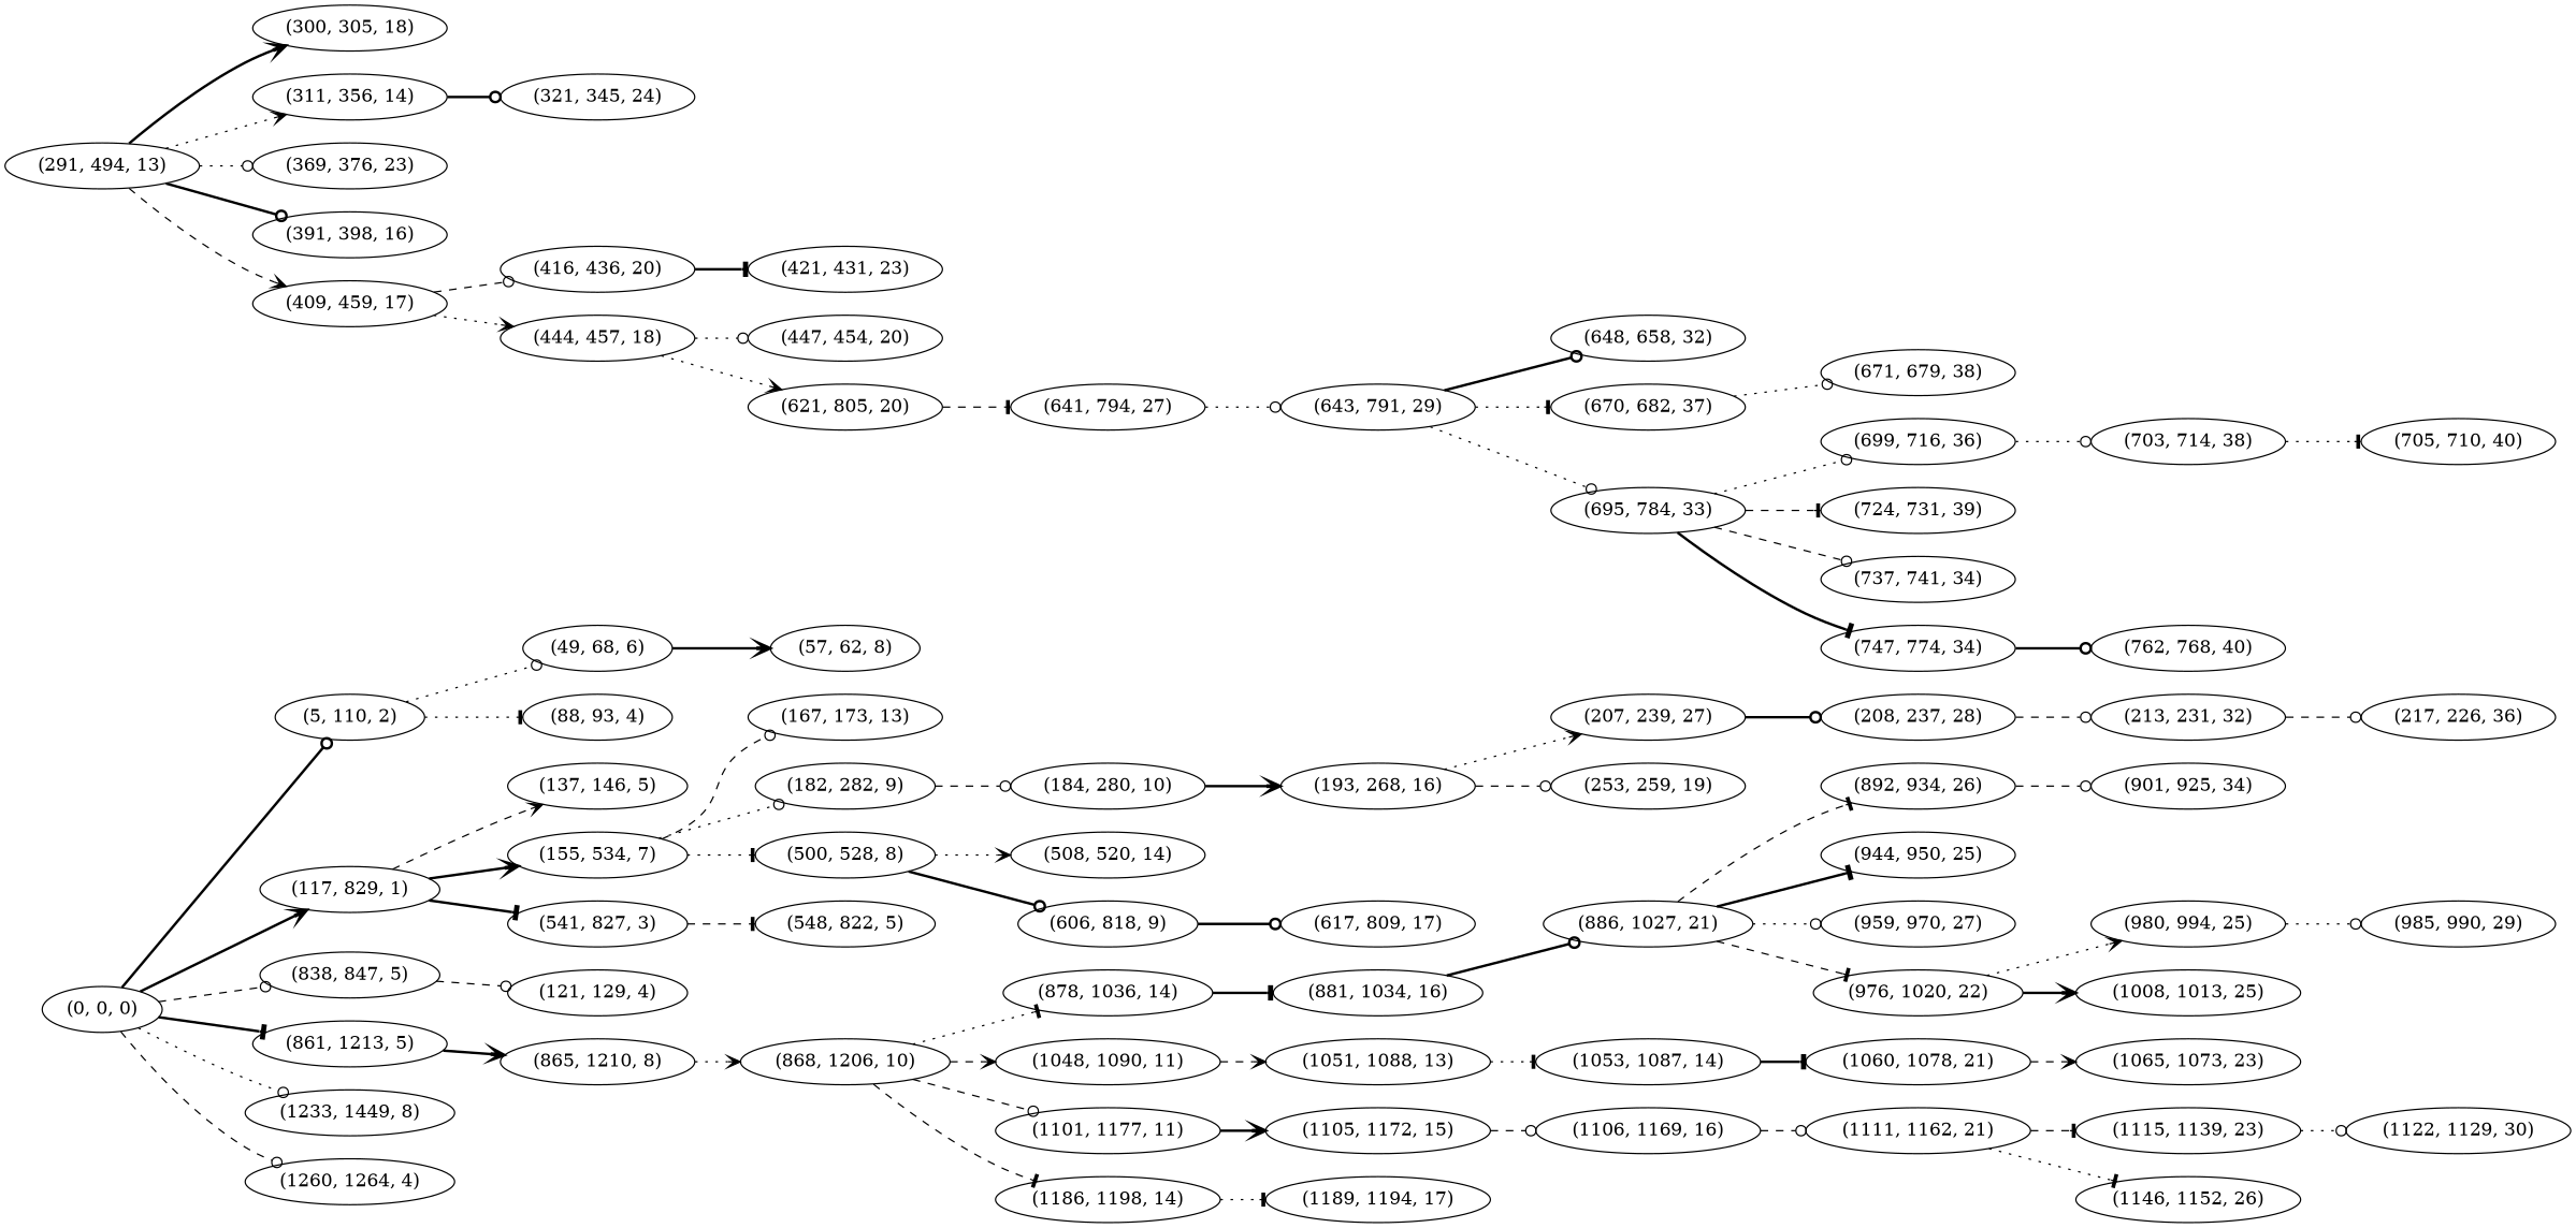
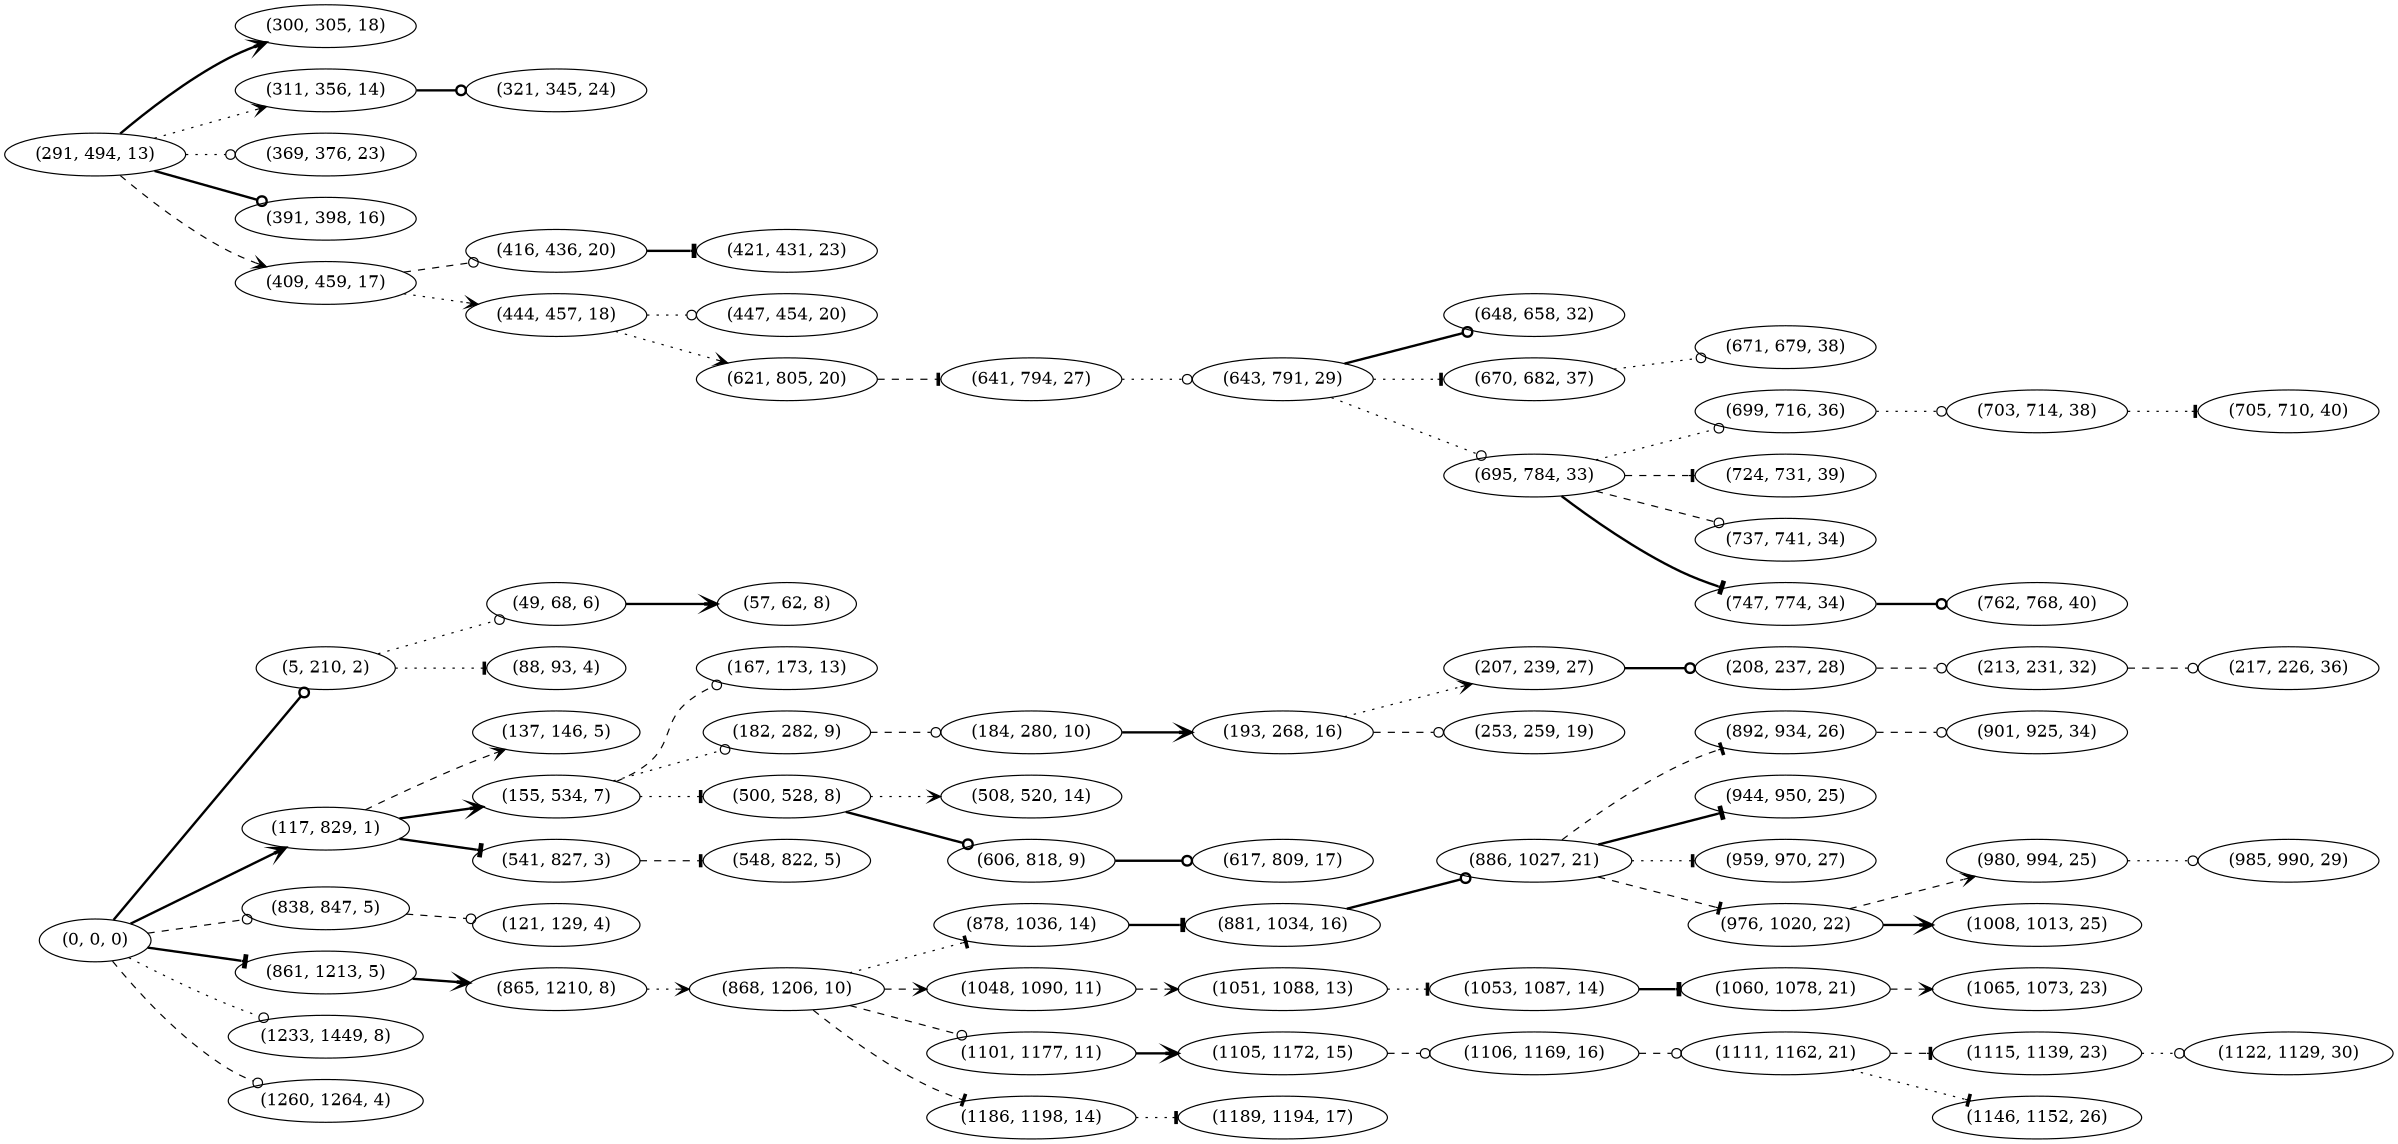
  digraph {
    rankdir=LR
    edge [arrowhead=odot style=dashed]
    "(0, 0, 0)"
-   "(5, 110, 2)"
+   "(5, 110, 2)" [label="(5, 210, 2)"]
    "(117, 829, 1)"
    "(838, 847, 5)"
    "(861, 1213, 5)"
    n6 [label="(1233, 1449, 8)"]
    "(1260, 1264, 4)"
    "(49, 68, 6)"
    "(88, 93, 4)"
    "(137, 146, 5)"
    "(155, 534, 7)"
    "(541, 827, 3)"
    "(121, 129, 4)"
    "(865, 1210, 8)"
    "(57, 62, 8)"
    "(167, 173, 13)"
    "(182, 282, 9)"
    "(500, 528, 8)"
    "(548, 822, 5)"
    "(184, 280, 10)"
    "(291, 494, 13)"
    "(300, 305, 18)"
    "(311, 356, 14)"
    "(369, 376, 23)"
    "(391, 398, 16)"
    "(409, 459, 17)"
    "(508, 520, 14)"
    "(606, 818, 9)"
    "(193, 268, 16)"
    "(207, 239, 27)"
    "(253, 259, 19)"
    "(208, 237, 28)"
    "(213, 231, 32)"
    "(217, 226, 36)"
    "(321, 345, 24)"
    "(416, 436, 20)"
    "(444, 457, 18)"
    "(421, 431, 23)"
    "(447, 454, 20)"
    "(621, 805, 20)"
    "(617, 809, 17)"
    "(641, 794, 27)"
    "(643, 791, 29)"
    "(648, 658, 32)"
    "(670, 682, 37)"
    "(695, 784, 33)"
    "(671, 679, 38)"
    "(699, 716, 36)"
    "(724, 731, 39)"
    "(737, 741, 34)"
    "(747, 774, 34)"
    "(703, 714, 38)"
    "(762, 768, 40)"
    "(705, 710, 40)"
    "(868, 1206, 10)"
    "(878, 1036, 14)"
    "(1048, 1090, 11)"
    "(1101, 1177, 11)"
    "(1186, 1198, 14)"
    "(881, 1034, 16)"
    "(1051, 1088, 13)"
    "(1105, 1172, 15)"
    "(1189, 1194, 17)"
    "(886, 1027, 21)"
    "(892, 934, 26)"
    "(944, 950, 25)"
    "(959, 970, 27)"
    "(976, 1020, 22)"
    "(901, 925, 34)"
    "(980, 994, 25)"
    "(1008, 1013, 25)"
    "(985, 990, 29)"
    "(1053, 1087, 14)"
    "(1060, 1078, 21)"
    "(1065, 1073, 23)"
    "(1106, 1169, 16)"
    "(1111, 1162, 21)"
    "(1115, 1139, 23)"
    "(1146, 1152, 26)"
    "(1122, 1129, 30)"
    "(0, 0, 0)" -> "(5, 110, 2)" [style=bold]
    "(0, 0, 0)" -> "(117, 829, 1)" [arrowhead=vee style=bold]
    "(0, 0, 0)" -> "(838, 847, 5)"
    "(0, 0, 0)" -> "(861, 1213, 5)" [arrowhead=tee style=bold]
    "(0, 0, 0)" -> n6 [style=dotted]
    "(0, 0, 0)" -> "(1260, 1264, 4)"
    "(5, 110, 2)" -> "(49, 68, 6)" [style=dotted]
    "(5, 110, 2)" -> "(88, 93, 4)" [arrowhead=tee style=dotted]
    "(117, 829, 1)" -> "(137, 146, 5)" [arrowhead=vee]
    "(117, 829, 1)" -> "(155, 534, 7)" [arrowhead=vee style=bold]
    "(117, 829, 1)" -> "(541, 827, 3)" [arrowhead=tee style=bold]
    "(838, 847, 5)" -> "(121, 129, 4)"
    "(861, 1213, 5)" -> "(865, 1210, 8)" [arrowhead=vee style=bold]
    "(49, 68, 6)" -> "(57, 62, 8)" [arrowhead=vee style=bold]
    "(155, 534, 7)" -> "(167, 173, 13)"
    "(155, 534, 7)" -> "(182, 282, 9)" [style=dotted]
    "(155, 534, 7)" -> "(500, 528, 8)" [arrowhead=tee style=dotted]
    "(541, 827, 3)" -> "(548, 822, 5)" [arrowhead=tee]
    "(865, 1210, 8)" -> "(868, 1206, 10)" [arrowhead=vee style=dotted]
    "(182, 282, 9)" -> "(184, 280, 10)"
    "(500, 528, 8)" -> "(508, 520, 14)" [arrowhead=vee style=dotted]
    "(500, 528, 8)" -> "(606, 818, 9)" [style=bold]
    "(184, 280, 10)" -> "(193, 268, 16)" [arrowhead=vee style=bold]
    "(291, 494, 13)" -> "(300, 305, 18)" [arrowhead=vee style=bold]
    "(291, 494, 13)" -> "(311, 356, 14)" [arrowhead=vee style=dotted]
    "(291, 494, 13)" -> "(369, 376, 23)" [style=dotted]
    "(291, 494, 13)" -> "(391, 398, 16)" [style=bold]
    "(291, 494, 13)" -> "(409, 459, 17)" [arrowhead=vee]
    "(311, 356, 14)" -> "(321, 345, 24)" [style=bold]
    "(409, 459, 17)" -> "(416, 436, 20)"
    "(409, 459, 17)" -> "(444, 457, 18)" [arrowhead=vee style=dotted]
    "(606, 818, 9)" -> "(617, 809, 17)" [style=bold]
    "(193, 268, 16)" -> "(207, 239, 27)" [arrowhead=vee style=dotted]
    "(193, 268, 16)" -> "(253, 259, 19)"
    "(207, 239, 27)" -> "(208, 237, 28)" [style=bold]
    "(208, 237, 28)" -> "(213, 231, 32)"
    "(213, 231, 32)" -> "(217, 226, 36)"
    "(416, 436, 20)" -> "(421, 431, 23)" [arrowhead=tee style=bold]
    "(444, 457, 18)" -> "(447, 454, 20)" [style=dotted]
    "(444, 457, 18)" -> "(621, 805, 20)" [arrowhead=vee style=dotted]
    "(621, 805, 20)" -> "(641, 794, 27)" [arrowhead=tee]
    "(641, 794, 27)" -> "(643, 791, 29)" [style=dotted]
    "(643, 791, 29)" -> "(648, 658, 32)" [style=bold]
    "(643, 791, 29)" -> "(670, 682, 37)" [arrowhead=tee style=dotted]
    "(643, 791, 29)" -> "(695, 784, 33)" [style=dotted]
    "(670, 682, 37)" -> "(671, 679, 38)" [style=dotted]
    "(695, 784, 33)" -> "(699, 716, 36)" [style=dotted]
    "(695, 784, 33)" -> "(724, 731, 39)" [arrowhead=tee]
    "(695, 784, 33)" -> "(737, 741, 34)"
    "(695, 784, 33)" -> "(747, 774, 34)" [arrowhead=tee style=bold]
    "(699, 716, 36)" -> "(703, 714, 38)" [style=dotted]
    "(747, 774, 34)" -> "(762, 768, 40)" [style=bold]
    "(703, 714, 38)" -> "(705, 710, 40)" [arrowhead=tee style=dotted]
    "(868, 1206, 10)" -> "(878, 1036, 14)" [arrowhead=tee style=dotted]
    "(868, 1206, 10)" -> "(1048, 1090, 11)" [arrowhead=vee]
    "(868, 1206, 10)" -> "(1101, 1177, 11)"
    "(868, 1206, 10)" -> "(1186, 1198, 14)" [arrowhead=tee]
    "(878, 1036, 14)" -> "(881, 1034, 16)" [arrowhead=tee style=bold]
    "(1048, 1090, 11)" -> "(1051, 1088, 13)" [arrowhead=vee]
    "(1101, 1177, 11)" -> "(1105, 1172, 15)" [arrowhead=vee style=bold]
    "(1186, 1198, 14)" -> "(1189, 1194, 17)" [arrowhead=tee style=dotted]
    "(881, 1034, 16)" -> "(886, 1027, 21)" [style=bold]
    "(1051, 1088, 13)" -> "(1053, 1087, 14)" [arrowhead=tee style=dotted]
    "(1105, 1172, 15)" -> "(1106, 1169, 16)"
    "(886, 1027, 21)" -> "(892, 934, 26)" [arrowhead=tee]
    "(886, 1027, 21)" -> "(944, 950, 25)" [arrowhead=tee style=bold]
-   "(886, 1027, 21)" -> "(959, 970, 27)" [style=dotted]
+   "(886, 1027, 21)" -> "(959, 970, 27)" [arrowhead=tee style=dotted]
    "(886, 1027, 21)" -> "(976, 1020, 22)" [arrowhead=tee]
    "(892, 934, 26)" -> "(901, 925, 34)"
-   "(976, 1020, 22)" -> "(980, 994, 25)" [arrowhead=vee style=dotted]
+   "(976, 1020, 22)" -> "(980, 994, 25)" [arrowhead=vee]
    "(976, 1020, 22)" -> "(1008, 1013, 25)" [arrowhead=vee style=bold]
    "(980, 994, 25)" -> "(985, 990, 29)" [style=dotted]
    "(1053, 1087, 14)" -> "(1060, 1078, 21)" [arrowhead=tee style=bold]
    "(1060, 1078, 21)" -> "(1065, 1073, 23)" [arrowhead=vee]
    "(1106, 1169, 16)" -> "(1111, 1162, 21)"
    "(1111, 1162, 21)" -> "(1115, 1139, 23)" [arrowhead=tee]
    "(1111, 1162, 21)" -> "(1146, 1152, 26)" [arrowhead=tee style=dotted]
    "(1115, 1139, 23)" -> "(1122, 1129, 30)" [style=dotted]
  }
